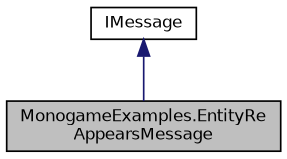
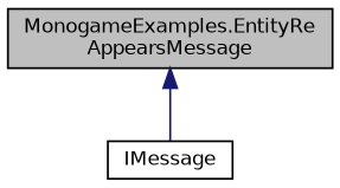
  digraph {
    fontname="DejaVu Sans"
    node [color=black fontname="DejaVu Sans" fontsize=10 shape=record style=filled]
    n1 [fillcolor=grey75 fontcolor=black height=0.2 label="MonogameExamples.EntityRe\lAppearsMessage" width=0.4]
    n2 [fillcolor=white height=0.2 label=IMessage width=0.4]
-   n2 -> n1 [color=midnightblue dir=back fontname="DejaVu Sans" fontsize=10 labelfontname=Helvetica labelfontsize=10 style=solid]
+   n1 -> n2 [color=midnightblue dir=back fontname="DejaVu Sans" fontsize=10 labelfontname=Helvetica labelfontsize=10 style=solid]
  }
